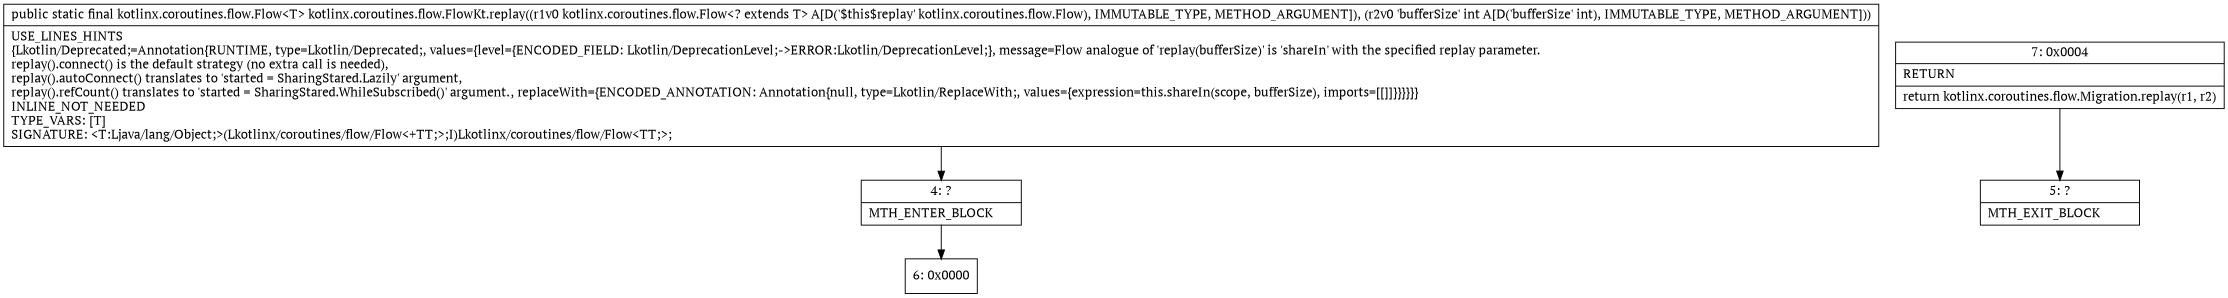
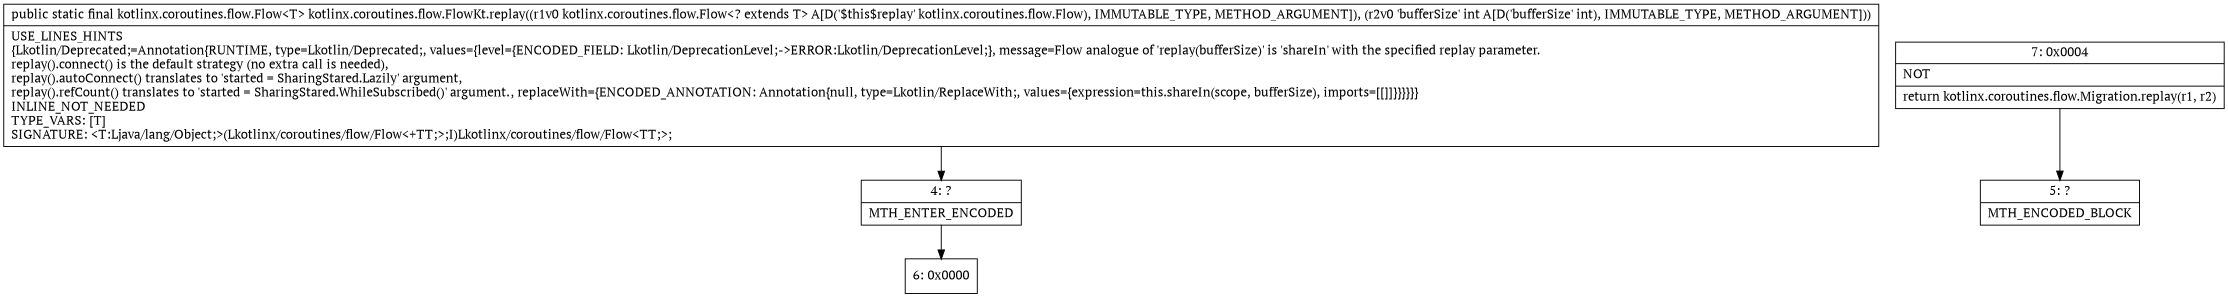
  digraph {
    fontname="PT Serif"
    node [fontname="PT Serif" shape=record]
    edge [fontname="PT Serif"]
-   n1 [label="{4\:\ ?|MTH_ENTER_BLOCK\l}"]
+   n1 [label="{4\:\ ?|MTH_ENTER_ENCODED\l}"]
    n2 [label="{6\:\ 0x0000}"]
-   n3 [label="{7\:\ 0x0004|RETURN\l|return kotlinx.coroutines.flow.Migration.replay(r1, r2)\l}"]
-   n4 [label="{5\:\ ?|MTH_EXIT_BLOCK\l}"]
+   n3 [label="{7\:\ 0x0004|NOT\l|return kotlinx.coroutines.flow.Migration.replay(r1, r2)\l}"]
+   n4 [label="{5\:\ ?|MTH_ENCODED_BLOCK\l}"]
    n5 [label="{public static final kotlinx.coroutines.flow.Flow\<T\> kotlinx.coroutines.flow.FlowKt.replay((r1v0 kotlinx.coroutines.flow.Flow\<? extends T\> A[D('$this$replay' kotlinx.coroutines.flow.Flow), IMMUTABLE_TYPE, METHOD_ARGUMENT]), (r2v0 'bufferSize' int A[D('bufferSize' int), IMMUTABLE_TYPE, METHOD_ARGUMENT]))  | USE_LINES_HINTS\l\{Lkotlin\/Deprecated;=Annotation\{RUNTIME, type=Lkotlin\/Deprecated;, values=\{level=\{ENCODED_FIELD: Lkotlin\/DeprecationLevel;\-\>ERROR:Lkotlin\/DeprecationLevel;\}, message=Flow analogue of 'replay(bufferSize)' is 'shareIn' with the specified replay parameter. \lreplay().connect() is the default strategy (no extra call is needed), \lreplay().autoConnect() translates to 'started = SharingStared.Lazily' argument, \lreplay().refCount() translates to 'started = SharingStared.WhileSubscribed()' argument., replaceWith=\{ENCODED_ANNOTATION: Annotation\{null, type=Lkotlin\/ReplaceWith;, values=\{expression=this.shareIn(scope, bufferSize), imports=[[]]\}\}\}\}\}\}\lINLINE_NOT_NEEDED\lTYPE_VARS: [T]\lSIGNATURE: \<T:Ljava\/lang\/Object;\>(Lkotlinx\/coroutines\/flow\/Flow\<+TT;\>;I)Lkotlinx\/coroutines\/flow\/Flow\<TT;\>;\l}"]
    n1 -> n2
    n3 -> n4
    n5 -> n1
  }
